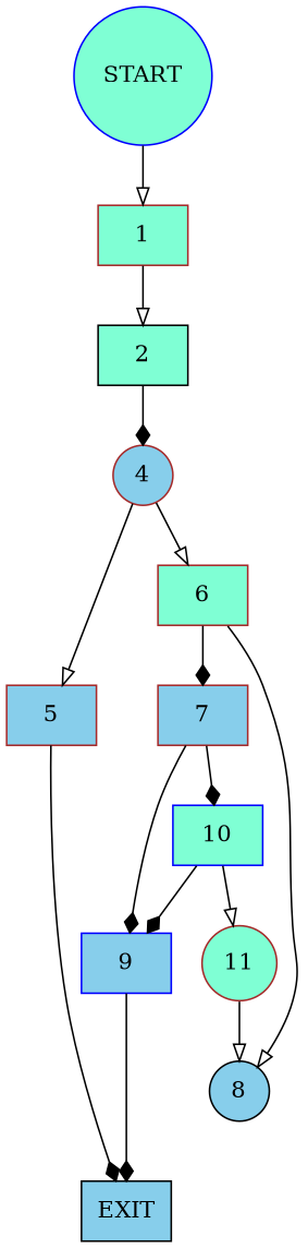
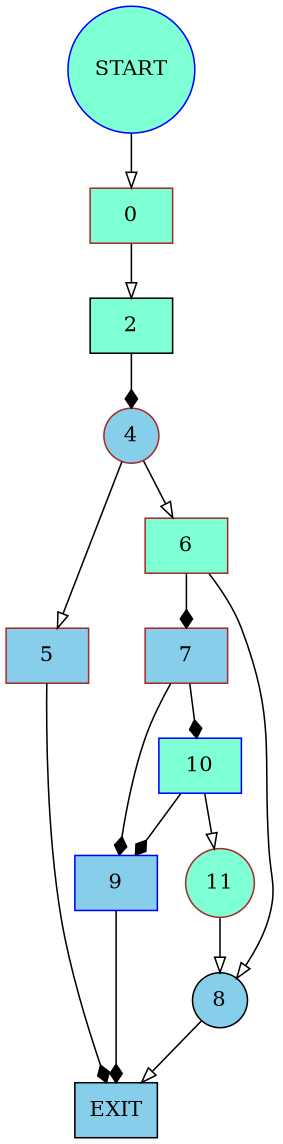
  digraph {
    node [color=brown fillcolor=aquamarine shape=box style=filled]
    edge [arrowhead=onormal]
    n1 [color=blue label=START shape=circle]
-   1
+   1 [label=0]
    2 [color=black]
    n4 [color=black fillcolor=skyblue label=EXIT]
    4 [fillcolor=skyblue shape=circle]
    5 [fillcolor=skyblue]
    6
    7 [fillcolor=skyblue]
    8 [color=black fillcolor=skyblue shape=circle]
    9 [color=blue fillcolor=skyblue]
    10 [color=blue]
    11 [shape=circle]
    n1 -> 1
    1 -> 2
    2 -> 4 [arrowhead=diamond]
    4 -> 5
    4 -> 6
    5 -> n4 [arrowhead=diamond]
    6 -> 7 [arrowhead=diamond]
    6 -> 8
    7 -> 9 [arrowhead=diamond]
    7 -> 10 [arrowhead=diamond]
+   8 -> n4
    9 -> n4 [arrowhead=diamond]
    10 -> 9 [arrowhead=diamond]
    10 -> 11
    11 -> 8
  }
